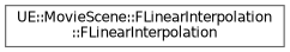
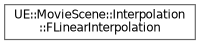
  digraph {
    rankdir=LR
-   n1 [color=grey40 fillcolor=white fontname=Helvetica fontsize=10 height=0.2 label="UE::MovieScene::FLinearInterpolation\l::FLinearInterpolation" shape=box style=filled width=0.4]
+   n1 [color=grey40 fillcolor=white fontname=Helvetica fontsize=10 height=0.2 label="UE::MovieScene::Interpolation\l::FLinearInterpolation" shape=box style=filled width=0.4]
  }
